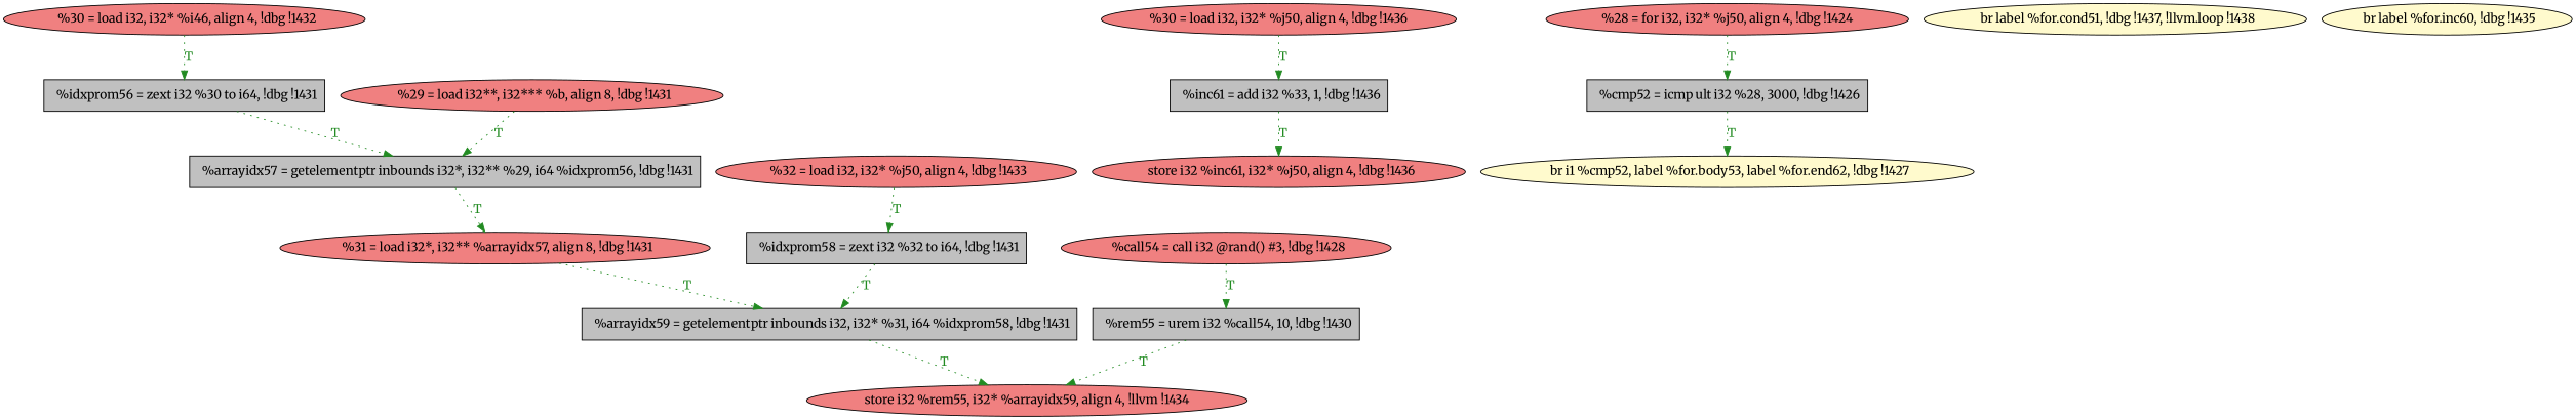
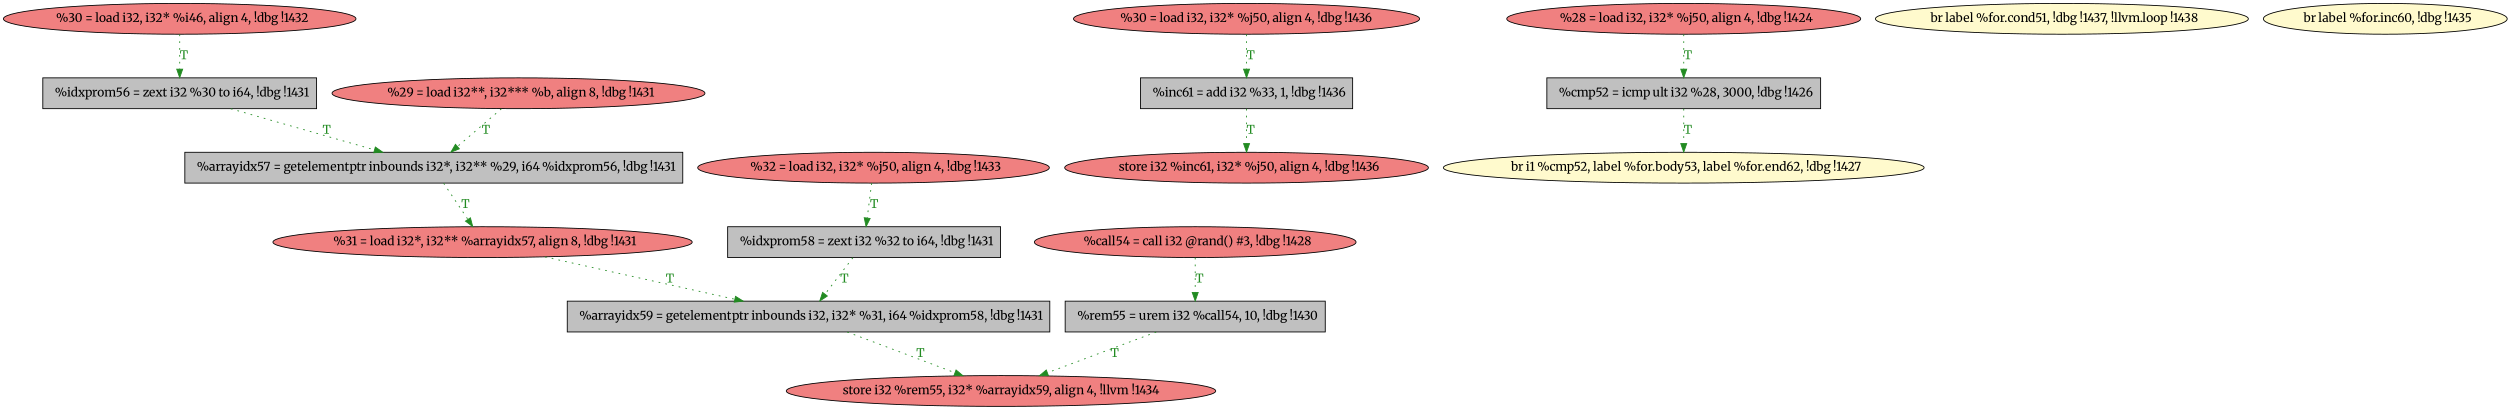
  digraph {
    fontname=Merriweather
    node [fillcolor=lightcoral fontname=Merriweather shape=ellipse style=filled]
    edge [color=forestgreen fontcolor=forestgreen fontname=Merriweather style=dotted]
    n1 [label="store i32 %rem55, i32* %arrayidx59, align 4, !llvm !1434"]
    n2 [fillcolor=grey label="  %arrayidx59 = getelementptr inbounds i32, i32* %31, i64 %idxprom58, !dbg !1431" shape=rectangle]
    n3 [label="%30 = load i32, i32* %j50, align 4, !dbg !1436"]
    n4 [fillcolor=grey label="  %inc61 = add i32 %33, 1, !dbg !1436" shape=rectangle]
    n5 [label="  store i32 %inc61, i32* %j50, align 4, !dbg !1436"]
    n6 [label="  %31 = load i32*, i32** %arrayidx57, align 8, !dbg !1431"]
-   n7 [label="%28 = for i32, i32* %j50, align 4, !dbg !1424"]
+   n7 [label="  %28 = load i32, i32* %j50, align 4, !dbg !1424"]
    n8 [fillcolor=grey label="  %cmp52 = icmp ult i32 %28, 3000, !dbg !1426" shape=rectangle]
    n9 [fillcolor=lemonchiffon label="  br i1 %cmp52, label %for.body53, label %for.end62, !dbg !1427"]
    n10 [label="  %call54 = call i32 @rand() #3, !dbg !1428"]
    n11 [fillcolor=grey label="  %rem55 = urem i32 %call54, 10, !dbg !1430" shape=rectangle]
    n12 [label="  %30 = load i32, i32* %i46, align 4, !dbg !1432"]
    n13 [fillcolor=grey label="  %idxprom56 = zext i32 %30 to i64, !dbg !1431" shape=rectangle]
    n14 [fillcolor=grey label="  %arrayidx57 = getelementptr inbounds i32*, i32** %29, i64 %idxprom56, !dbg !1431" shape=rectangle]
    n15 [fillcolor=lemonchiffon label="  br label %for.cond51, !dbg !1437, !llvm.loop !1438"]
    n16 [label="  %29 = load i32**, i32*** %b, align 8, !dbg !1431"]
    n17 [fillcolor=lemonchiffon label="  br label %for.inc60, !dbg !1435"]
    n18 [fillcolor=grey label="  %idxprom58 = zext i32 %32 to i64, !dbg !1431" shape=rectangle]
    n19 [label="  %32 = load i32, i32* %j50, align 4, !dbg !1433"]
    n2 -> n1 [label=T]
    n3 -> n4 [label=T]
    n4 -> n5 [label=T]
    n6 -> n2 [label=T]
    n7 -> n8 [label=T]
    n8 -> n9 [label=T]
    n10 -> n11 [label=T]
    n11 -> n1 [label=T]
    n12 -> n13 [label=T]
    n13 -> n14 [label=T]
    n14 -> n6 [label=T]
    n16 -> n14 [label=T]
    n18 -> n2 [label=T]
    n19 -> n18 [label=T]
  }
